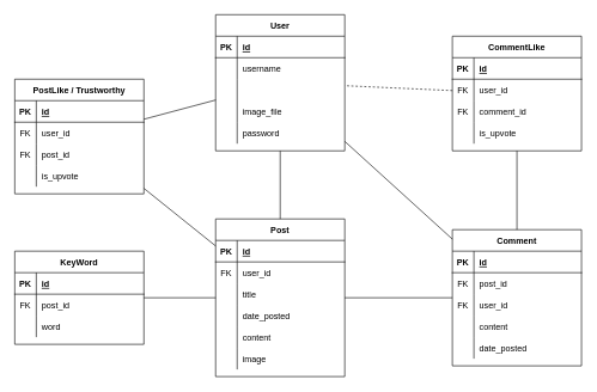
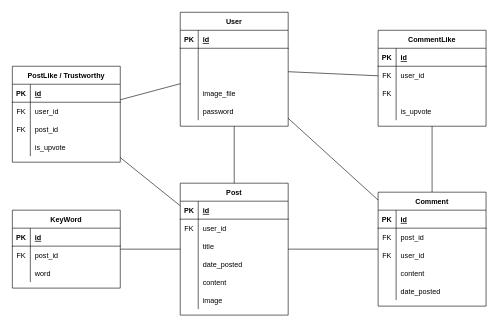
  <mxCell id="0" />
  <mxCell id="1" parent="0" />
  <mxCell id="2" value="User" style="shape=table;startSize=30;container=1;collapsible=1;childLayout=tableLayout;fixedRows=1;rowLines=0;fontStyle=1;align=center;resizeLast=1;" parent="1" vertex="1"><mxGeometry x="300" y="20" width="180" height="190" as="geometry" /></mxCell>
  <mxCell id="3" value="" style="shape=partialRectangle;collapsible=0;dropTarget=0;pointerEvents=0;fillColor=none;top=0;left=0;bottom=1;right=0;points=[[0,0.5],[1,0.5]];portConstraint=eastwest;" parent="2" vertex="1"><mxGeometry y="30" width="180" height="30" as="geometry" /></mxCell>
  <mxCell id="4" value="PK" style="shape=partialRectangle;connectable=0;fillColor=none;top=0;left=0;bottom=0;right=0;fontStyle=1;overflow=hidden;" parent="3" vertex="1"><mxGeometry width="30" height="30" as="geometry" /></mxCell>
  <mxCell id="5" value="id" style="shape=partialRectangle;connectable=0;fillColor=none;top=0;left=0;bottom=0;right=0;align=left;spacingLeft=6;fontStyle=5;overflow=hidden;" parent="3" vertex="1"><mxGeometry x="30" width="150" height="30" as="geometry" /></mxCell>
  <mxCell id="6" value="" style="shape=partialRectangle;collapsible=0;dropTarget=0;pointerEvents=0;fillColor=none;top=0;left=0;bottom=0;right=0;points=[[0,0.5],[1,0.5]];portConstraint=eastwest;" parent="2" vertex="1"><mxGeometry y="60" width="180" height="30" as="geometry" /></mxCell>
  <mxCell id="7" value="" style="shape=partialRectangle;connectable=0;fillColor=none;top=0;left=0;bottom=0;right=0;editable=1;overflow=hidden;" parent="6" vertex="1"><mxGeometry width="30" height="30" as="geometry" /></mxCell>
- <mxCell id="8" value="username" style="shape=partialRectangle;connectable=0;fillColor=none;top=0;left=0;bottom=0;right=0;align=left;spacingLeft=6;overflow=hidden;" parent="6" vertex="1"><mxGeometry x="30" width="150" height="30" as="geometry" /></mxCell>
  <mxCell id="9" value="" style="shape=partialRectangle;collapsible=0;dropTarget=0;pointerEvents=0;fillColor=none;top=0;left=0;bottom=0;right=0;points=[[0,0.5],[1,0.5]];portConstraint=eastwest;" parent="2" vertex="1"><mxGeometry y="90" width="180" height="30" as="geometry" /></mxCell>
  <mxCell id="10" value="" style="shape=partialRectangle;connectable=0;fillColor=none;top=0;left=0;bottom=0;right=0;editable=1;overflow=hidden;" parent="9" vertex="1"><mxGeometry width="30" height="30" as="geometry" /></mxCell>
  <mxCell id="11" value="" style="shape=partialRectangle;collapsible=0;dropTarget=0;pointerEvents=0;fillColor=none;top=0;left=0;bottom=0;right=0;points=[[0,0.5],[1,0.5]];portConstraint=eastwest;" parent="2" vertex="1"><mxGeometry y="120" width="180" height="30" as="geometry" /></mxCell>
  <mxCell id="12" value="" style="shape=partialRectangle;connectable=0;fillColor=none;top=0;left=0;bottom=0;right=0;editable=1;overflow=hidden;" parent="11" vertex="1"><mxGeometry width="30" height="30" as="geometry" /></mxCell>
  <mxCell id="13" value="image_file" style="shape=partialRectangle;connectable=0;fillColor=none;top=0;left=0;bottom=0;right=0;align=left;spacingLeft=6;overflow=hidden;" parent="11" vertex="1"><mxGeometry x="30" width="150" height="30" as="geometry" /></mxCell>
  <mxCell id="14" value="" style="shape=partialRectangle;collapsible=0;dropTarget=0;pointerEvents=0;fillColor=none;top=0;left=0;bottom=0;right=0;points=[[0,0.5],[1,0.5]];portConstraint=eastwest;" parent="2" vertex="1"><mxGeometry y="150" width="180" height="30" as="geometry" /></mxCell>
  <mxCell id="15" value="" style="shape=partialRectangle;connectable=0;fillColor=none;top=0;left=0;bottom=0;right=0;editable=1;overflow=hidden;" parent="14" vertex="1"><mxGeometry width="30" height="30" as="geometry" /></mxCell>
  <mxCell id="16" value="password" style="shape=partialRectangle;connectable=0;fillColor=none;top=0;left=0;bottom=0;right=0;align=left;spacingLeft=6;overflow=hidden;" parent="14" vertex="1"><mxGeometry x="30" width="150" height="30" as="geometry" /></mxCell>
  <mxCell id="17" value="Post" style="shape=table;startSize=30;container=1;collapsible=1;childLayout=tableLayout;fixedRows=1;rowLines=0;fontStyle=1;align=center;resizeLast=1;" parent="1" vertex="1"><mxGeometry x="300" y="305" width="180" height="220" as="geometry" /></mxCell>
  <mxCell id="18" value="" style="shape=partialRectangle;collapsible=0;dropTarget=0;pointerEvents=0;fillColor=none;top=0;left=0;bottom=1;right=0;points=[[0,0.5],[1,0.5]];portConstraint=eastwest;" parent="17" vertex="1"><mxGeometry y="30" width="180" height="30" as="geometry" /></mxCell>
  <mxCell id="19" value="PK" style="shape=partialRectangle;connectable=0;fillColor=none;top=0;left=0;bottom=0;right=0;fontStyle=1;overflow=hidden;" parent="18" vertex="1"><mxGeometry width="30" height="30" as="geometry" /></mxCell>
  <mxCell id="20" value="id" style="shape=partialRectangle;connectable=0;fillColor=none;top=0;left=0;bottom=0;right=0;align=left;spacingLeft=6;fontStyle=5;overflow=hidden;" parent="18" vertex="1"><mxGeometry x="30" width="150" height="30" as="geometry" /></mxCell>
  <mxCell id="21" value="" style="shape=partialRectangle;collapsible=0;dropTarget=0;pointerEvents=0;fillColor=none;top=0;left=0;bottom=0;right=0;points=[[0,0.5],[1,0.5]];portConstraint=eastwest;" parent="17" vertex="1"><mxGeometry y="60" width="180" height="30" as="geometry" /></mxCell>
  <mxCell id="22" value="FK" style="shape=partialRectangle;connectable=0;fillColor=none;top=0;left=0;bottom=0;right=0;fontStyle=0;overflow=hidden;" parent="21" vertex="1"><mxGeometry width="30" height="30" as="geometry" /></mxCell>
  <mxCell id="23" value="user_id" style="shape=partialRectangle;connectable=0;fillColor=none;top=0;left=0;bottom=0;right=0;align=left;spacingLeft=6;fontStyle=0;overflow=hidden;" parent="21" vertex="1"><mxGeometry x="30" width="150" height="30" as="geometry" /></mxCell>
  <mxCell id="24" value="" style="shape=partialRectangle;collapsible=0;dropTarget=0;pointerEvents=0;fillColor=none;top=0;left=0;bottom=0;right=0;points=[[0,0.5],[1,0.5]];portConstraint=eastwest;" parent="17" vertex="1"><mxGeometry y="90" width="180" height="30" as="geometry" /></mxCell>
  <mxCell id="25" value="" style="shape=partialRectangle;connectable=0;fillColor=none;top=0;left=0;bottom=0;right=0;editable=1;overflow=hidden;" parent="24" vertex="1"><mxGeometry width="30" height="30" as="geometry" /></mxCell>
  <mxCell id="26" value="title" style="shape=partialRectangle;connectable=0;fillColor=none;top=0;left=0;bottom=0;right=0;align=left;spacingLeft=6;overflow=hidden;" parent="24" vertex="1"><mxGeometry x="30" width="150" height="30" as="geometry" /></mxCell>
  <mxCell id="27" value="" style="shape=partialRectangle;collapsible=0;dropTarget=0;pointerEvents=0;fillColor=none;top=0;left=0;bottom=0;right=0;points=[[0,0.5],[1,0.5]];portConstraint=eastwest;" parent="17" vertex="1"><mxGeometry y="120" width="180" height="30" as="geometry" /></mxCell>
  <mxCell id="28" value="" style="shape=partialRectangle;connectable=0;fillColor=none;top=0;left=0;bottom=0;right=0;editable=1;overflow=hidden;" parent="27" vertex="1"><mxGeometry width="30" height="30" as="geometry" /></mxCell>
  <mxCell id="29" value="date_posted" style="shape=partialRectangle;connectable=0;fillColor=none;top=0;left=0;bottom=0;right=0;align=left;spacingLeft=6;overflow=hidden;" parent="27" vertex="1"><mxGeometry x="30" width="150" height="30" as="geometry" /></mxCell>
  <mxCell id="30" value="" style="shape=partialRectangle;collapsible=0;dropTarget=0;pointerEvents=0;fillColor=none;top=0;left=0;bottom=0;right=0;points=[[0,0.5],[1,0.5]];portConstraint=eastwest;" parent="17" vertex="1"><mxGeometry y="150" width="180" height="30" as="geometry" /></mxCell>
  <mxCell id="31" value="" style="shape=partialRectangle;connectable=0;fillColor=none;top=0;left=0;bottom=0;right=0;editable=1;overflow=hidden;" parent="30" vertex="1"><mxGeometry width="30" height="30" as="geometry" /></mxCell>
  <mxCell id="32" value="content" style="shape=partialRectangle;connectable=0;fillColor=none;top=0;left=0;bottom=0;right=0;align=left;spacingLeft=6;overflow=hidden;" parent="30" vertex="1"><mxGeometry x="30" width="150" height="30" as="geometry" /></mxCell>
  <mxCell id="33" value="" style="shape=partialRectangle;collapsible=0;dropTarget=0;pointerEvents=0;fillColor=none;top=0;left=0;bottom=0;right=0;points=[[0,0.5],[1,0.5]];portConstraint=eastwest;" parent="17" vertex="1"><mxGeometry y="180" width="180" height="30" as="geometry" /></mxCell>
  <mxCell id="34" value="" style="shape=partialRectangle;connectable=0;fillColor=none;top=0;left=0;bottom=0;right=0;editable=1;overflow=hidden;" parent="33" vertex="1"><mxGeometry width="30" height="30" as="geometry" /></mxCell>
  <mxCell id="35" value="image" style="shape=partialRectangle;connectable=0;fillColor=none;top=0;left=0;bottom=0;right=0;align=left;spacingLeft=6;overflow=hidden;" parent="33" vertex="1"><mxGeometry x="30" width="150" height="30" as="geometry" /></mxCell>
  <mxCell id="36" value="Comment" style="shape=table;startSize=30;container=1;collapsible=1;childLayout=tableLayout;fixedRows=1;rowLines=0;fontStyle=1;align=center;resizeLast=1;" parent="1" vertex="1"><mxGeometry x="630" y="320" width="180" height="190" as="geometry" /></mxCell>
  <mxCell id="37" value="" style="shape=partialRectangle;collapsible=0;dropTarget=0;pointerEvents=0;fillColor=none;top=0;left=0;bottom=1;right=0;points=[[0,0.5],[1,0.5]];portConstraint=eastwest;" parent="36" vertex="1"><mxGeometry y="30" width="180" height="30" as="geometry" /></mxCell>
  <mxCell id="38" value="PK" style="shape=partialRectangle;connectable=0;fillColor=none;top=0;left=0;bottom=0;right=0;fontStyle=1;overflow=hidden;" parent="37" vertex="1"><mxGeometry width="30" height="30" as="geometry" /></mxCell>
  <mxCell id="39" value="id" style="shape=partialRectangle;connectable=0;fillColor=none;top=0;left=0;bottom=0;right=0;align=left;spacingLeft=6;fontStyle=5;overflow=hidden;" parent="37" vertex="1"><mxGeometry x="30" width="150" height="30" as="geometry" /></mxCell>
  <mxCell id="40" value="" style="shape=partialRectangle;collapsible=0;dropTarget=0;pointerEvents=0;fillColor=none;top=0;left=0;bottom=0;right=0;points=[[0,0.5],[1,0.5]];portConstraint=eastwest;" parent="36" vertex="1"><mxGeometry y="60" width="180" height="30" as="geometry" /></mxCell>
  <mxCell id="41" value="FK" style="shape=partialRectangle;connectable=0;fillColor=none;top=0;left=0;bottom=0;right=0;fontStyle=0;overflow=hidden;" parent="40" vertex="1"><mxGeometry width="30" height="30" as="geometry" /></mxCell>
  <mxCell id="42" value="post_id" style="shape=partialRectangle;connectable=0;fillColor=none;top=0;left=0;bottom=0;right=0;align=left;spacingLeft=6;fontStyle=0;overflow=hidden;" parent="40" vertex="1"><mxGeometry x="30" width="150" height="30" as="geometry" /></mxCell>
  <mxCell id="43" value="" style="shape=partialRectangle;collapsible=0;dropTarget=0;pointerEvents=0;fillColor=none;top=0;left=0;bottom=0;right=0;points=[[0,0.5],[1,0.5]];portConstraint=eastwest;" parent="36" vertex="1"><mxGeometry y="90" width="180" height="30" as="geometry" /></mxCell>
  <mxCell id="44" value="FK" style="shape=partialRectangle;connectable=0;fillColor=none;top=0;left=0;bottom=0;right=0;fontStyle=0;overflow=hidden;" parent="43" vertex="1"><mxGeometry width="30" height="30" as="geometry" /></mxCell>
  <mxCell id="45" value="user_id" style="shape=partialRectangle;connectable=0;fillColor=none;top=0;left=0;bottom=0;right=0;align=left;spacingLeft=6;fontStyle=0;overflow=hidden;" parent="43" vertex="1"><mxGeometry x="30" width="150" height="30" as="geometry" /></mxCell>
  <mxCell id="46" value="" style="shape=partialRectangle;collapsible=0;dropTarget=0;pointerEvents=0;fillColor=none;top=0;left=0;bottom=0;right=0;points=[[0,0.5],[1,0.5]];portConstraint=eastwest;" parent="36" vertex="1"><mxGeometry y="120" width="180" height="30" as="geometry" /></mxCell>
  <mxCell id="47" value="" style="shape=partialRectangle;connectable=0;fillColor=none;top=0;left=0;bottom=0;right=0;editable=1;overflow=hidden;" parent="46" vertex="1"><mxGeometry width="30" height="30" as="geometry" /></mxCell>
  <mxCell id="48" value="content" style="shape=partialRectangle;connectable=0;fillColor=none;top=0;left=0;bottom=0;right=0;align=left;spacingLeft=6;overflow=hidden;" parent="46" vertex="1"><mxGeometry x="30" width="150" height="30" as="geometry" /></mxCell>
  <mxCell id="49" value="" style="shape=partialRectangle;collapsible=0;dropTarget=0;pointerEvents=0;fillColor=none;top=0;left=0;bottom=0;right=0;points=[[0,0.5],[1,0.5]];portConstraint=eastwest;" parent="36" vertex="1"><mxGeometry y="150" width="180" height="30" as="geometry" /></mxCell>
  <mxCell id="50" value="" style="shape=partialRectangle;connectable=0;fillColor=none;top=0;left=0;bottom=0;right=0;editable=1;overflow=hidden;" parent="49" vertex="1"><mxGeometry width="30" height="30" as="geometry" /></mxCell>
  <mxCell id="51" value="date_posted" style="shape=partialRectangle;connectable=0;fillColor=none;top=0;left=0;bottom=0;right=0;align=left;spacingLeft=6;overflow=hidden;" parent="49" vertex="1"><mxGeometry x="30" width="150" height="30" as="geometry" /></mxCell>
  <mxCell id="52" value="CommentLike" style="shape=table;startSize=30;container=1;collapsible=1;childLayout=tableLayout;fixedRows=1;rowLines=0;fontStyle=1;align=center;resizeLast=1;" parent="1" vertex="1"><mxGeometry x="630" y="50" width="180" height="160" as="geometry" /></mxCell>
  <mxCell id="53" value="" style="shape=partialRectangle;collapsible=0;dropTarget=0;pointerEvents=0;fillColor=none;top=0;left=0;bottom=1;right=0;points=[[0,0.5],[1,0.5]];portConstraint=eastwest;" parent="52" vertex="1"><mxGeometry y="30" width="180" height="30" as="geometry" /></mxCell>
  <mxCell id="54" value="PK" style="shape=partialRectangle;connectable=0;fillColor=none;top=0;left=0;bottom=0;right=0;fontStyle=1;overflow=hidden;" parent="53" vertex="1"><mxGeometry width="30" height="30" as="geometry" /></mxCell>
  <mxCell id="55" value="id" style="shape=partialRectangle;connectable=0;fillColor=none;top=0;left=0;bottom=0;right=0;align=left;spacingLeft=6;fontStyle=5;overflow=hidden;" parent="53" vertex="1"><mxGeometry x="30" width="150" height="30" as="geometry" /></mxCell>
  <mxCell id="56" value="" style="shape=partialRectangle;collapsible=0;dropTarget=0;pointerEvents=0;fillColor=none;top=0;left=0;bottom=0;right=0;points=[[0,0.5],[1,0.5]];portConstraint=eastwest;" parent="52" vertex="1"><mxGeometry y="60" width="180" height="30" as="geometry" /></mxCell>
  <mxCell id="57" value="FK" style="shape=partialRectangle;connectable=0;fillColor=none;top=0;left=0;bottom=0;right=0;fontStyle=0;overflow=hidden;" parent="56" vertex="1"><mxGeometry width="30" height="30" as="geometry" /></mxCell>
  <mxCell id="58" value="user_id" style="shape=partialRectangle;connectable=0;fillColor=none;top=0;left=0;bottom=0;right=0;align=left;spacingLeft=6;fontStyle=0;overflow=hidden;" parent="56" vertex="1"><mxGeometry x="30" width="150" height="30" as="geometry" /></mxCell>
  <mxCell id="59" value="" style="shape=partialRectangle;collapsible=0;dropTarget=0;pointerEvents=0;fillColor=none;top=0;left=0;bottom=0;right=0;points=[[0,0.5],[1,0.5]];portConstraint=eastwest;" parent="52" vertex="1"><mxGeometry y="90" width="180" height="30" as="geometry" /></mxCell>
  <mxCell id="60" value="FK" style="shape=partialRectangle;connectable=0;fillColor=none;top=0;left=0;bottom=0;right=0;fontStyle=0;overflow=hidden;" parent="59" vertex="1"><mxGeometry width="30" height="30" as="geometry" /></mxCell>
- <mxCell id="61" value="comment_id" style="shape=partialRectangle;connectable=0;fillColor=none;top=0;left=0;bottom=0;right=0;align=left;spacingLeft=6;fontStyle=0;overflow=hidden;" parent="59" vertex="1"><mxGeometry x="30" width="150" height="30" as="geometry" /></mxCell>
  <mxCell id="62" value="" style="shape=partialRectangle;collapsible=0;dropTarget=0;pointerEvents=0;fillColor=none;top=0;left=0;bottom=0;right=0;points=[[0,0.5],[1,0.5]];portConstraint=eastwest;" parent="52" vertex="1"><mxGeometry y="120" width="180" height="30" as="geometry" /></mxCell>
  <mxCell id="63" value="" style="shape=partialRectangle;connectable=0;fillColor=none;top=0;left=0;bottom=0;right=0;editable=1;overflow=hidden;" parent="62" vertex="1"><mxGeometry width="30" height="30" as="geometry" /></mxCell>
  <mxCell id="64" value="is_upvote" style="shape=partialRectangle;connectable=0;fillColor=none;top=0;left=0;bottom=0;right=0;align=left;spacingLeft=6;overflow=hidden;" parent="62" vertex="1"><mxGeometry x="30" width="150" height="30" as="geometry" /></mxCell>
  <mxCell id="65" value="" style="endArrow=none;html=1;" parent="1" source="17" target="2" edge="1"><mxGeometry width="50" height="50" relative="1" as="geometry"><mxPoint x="200" y="280" as="sourcePoint" /><mxPoint x="250" y="230" as="targetPoint" /></mxGeometry></mxCell>
- <mxCell id="66" value="" style="endArrow=none;html=1;dashed=1;" parent="1" source="52" target="2" edge="1"><mxGeometry width="50" height="50" relative="1" as="geometry"><mxPoint x="900" y="360" as="sourcePoint" /><mxPoint x="950" y="310" as="targetPoint" /></mxGeometry></mxCell>
+ <mxCell id="66" value="" style="endArrow=none;html=1;" parent="1" source="52" target="2" edge="1"><mxGeometry width="50" height="50" relative="1" as="geometry"><mxPoint x="900" y="360" as="sourcePoint" /><mxPoint x="950" y="310" as="targetPoint" /></mxGeometry></mxCell>
  <mxCell id="67" value="" style="endArrow=none;html=1;" parent="1" source="36" target="52" edge="1"><mxGeometry width="50" height="50" relative="1" as="geometry"><mxPoint x="910" y="370" as="sourcePoint" /><mxPoint x="960" y="320" as="targetPoint" /></mxGeometry></mxCell>
  <mxCell id="68" value="" style="endArrow=none;html=1;" parent="1" source="36" target="17" edge="1"><mxGeometry width="50" height="50" relative="1" as="geometry"><mxPoint x="920" y="380" as="sourcePoint" /><mxPoint x="970" y="330" as="targetPoint" /></mxGeometry></mxCell>
  <mxCell id="69" value="" style="endArrow=none;html=1;" parent="1" source="36" target="2" edge="1"><mxGeometry width="50" height="50" relative="1" as="geometry"><mxPoint x="930" y="390" as="sourcePoint" /><mxPoint x="980" y="340" as="targetPoint" /></mxGeometry></mxCell>
  <mxCell id="70" value="PostLike / Trustworthy" style="shape=table;startSize=30;container=1;collapsible=1;childLayout=tableLayout;fixedRows=1;rowLines=0;fontStyle=1;align=center;resizeLast=1;" parent="1" vertex="1"><mxGeometry x="20" y="110" width="180" height="160" as="geometry" /></mxCell>
  <mxCell id="71" value="" style="shape=partialRectangle;collapsible=0;dropTarget=0;pointerEvents=0;fillColor=none;top=0;left=0;bottom=1;right=0;points=[[0,0.5],[1,0.5]];portConstraint=eastwest;" parent="70" vertex="1"><mxGeometry y="30" width="180" height="30" as="geometry" /></mxCell>
  <mxCell id="72" value="PK" style="shape=partialRectangle;connectable=0;fillColor=none;top=0;left=0;bottom=0;right=0;fontStyle=1;overflow=hidden;" parent="71" vertex="1"><mxGeometry width="30" height="30" as="geometry" /></mxCell>
  <mxCell id="73" value="id" style="shape=partialRectangle;connectable=0;fillColor=none;top=0;left=0;bottom=0;right=0;align=left;spacingLeft=6;fontStyle=5;overflow=hidden;" parent="71" vertex="1"><mxGeometry x="30" width="150" height="30" as="geometry" /></mxCell>
  <mxCell id="74" value="" style="shape=partialRectangle;collapsible=0;dropTarget=0;pointerEvents=0;fillColor=none;top=0;left=0;bottom=0;right=0;points=[[0,0.5],[1,0.5]];portConstraint=eastwest;" parent="70" vertex="1"><mxGeometry y="60" width="180" height="30" as="geometry" /></mxCell>
  <mxCell id="75" value="FK" style="shape=partialRectangle;connectable=0;fillColor=none;top=0;left=0;bottom=0;right=0;fontStyle=0;overflow=hidden;" parent="74" vertex="1"><mxGeometry width="30" height="30" as="geometry" /></mxCell>
  <mxCell id="76" value="user_id" style="shape=partialRectangle;connectable=0;fillColor=none;top=0;left=0;bottom=0;right=0;align=left;spacingLeft=6;fontStyle=0;overflow=hidden;" parent="74" vertex="1"><mxGeometry x="30" width="150" height="30" as="geometry" /></mxCell>
  <mxCell id="77" value="" style="shape=partialRectangle;collapsible=0;dropTarget=0;pointerEvents=0;fillColor=none;top=0;left=0;bottom=0;right=0;points=[[0,0.5],[1,0.5]];portConstraint=eastwest;" parent="70" vertex="1"><mxGeometry y="90" width="180" height="30" as="geometry" /></mxCell>
  <mxCell id="78" value="FK" style="shape=partialRectangle;connectable=0;fillColor=none;top=0;left=0;bottom=0;right=0;fontStyle=0;overflow=hidden;" parent="77" vertex="1"><mxGeometry width="30" height="30" as="geometry" /></mxCell>
  <mxCell id="79" value="post_id" style="shape=partialRectangle;connectable=0;fillColor=none;top=0;left=0;bottom=0;right=0;align=left;spacingLeft=6;fontStyle=0;overflow=hidden;" parent="77" vertex="1"><mxGeometry x="30" width="150" height="30" as="geometry" /></mxCell>
  <mxCell id="80" value="" style="shape=partialRectangle;collapsible=0;dropTarget=0;pointerEvents=0;fillColor=none;top=0;left=0;bottom=0;right=0;points=[[0,0.5],[1,0.5]];portConstraint=eastwest;" parent="70" vertex="1"><mxGeometry y="120" width="180" height="30" as="geometry" /></mxCell>
  <mxCell id="81" value="" style="shape=partialRectangle;connectable=0;fillColor=none;top=0;left=0;bottom=0;right=0;editable=1;overflow=hidden;" parent="80" vertex="1"><mxGeometry width="30" height="30" as="geometry" /></mxCell>
  <mxCell id="82" value="is_upvote" style="shape=partialRectangle;connectable=0;fillColor=none;top=0;left=0;bottom=0;right=0;align=left;spacingLeft=6;overflow=hidden;" parent="80" vertex="1"><mxGeometry x="30" width="150" height="30" as="geometry" /></mxCell>
  <mxCell id="83" value="" style="endArrow=none;html=1;" parent="1" source="70" target="2" edge="1"><mxGeometry width="50" height="50" relative="1" as="geometry"><mxPoint x="60" y="490" as="sourcePoint" /><mxPoint x="110" y="440" as="targetPoint" /></mxGeometry></mxCell>
  <mxCell id="84" value="" style="endArrow=none;html=1;" parent="1" source="17" target="70" edge="1"><mxGeometry width="50" height="50" relative="1" as="geometry"><mxPoint x="130" y="460" as="sourcePoint" /><mxPoint x="180" y="410" as="targetPoint" /></mxGeometry></mxCell>
  <mxCell id="85" value="KeyWord" style="shape=table;startSize=30;container=1;collapsible=1;childLayout=tableLayout;fixedRows=1;rowLines=0;fontStyle=1;align=center;resizeLast=1;" parent="1" vertex="1"><mxGeometry x="20" y="350" width="180" height="130" as="geometry" /></mxCell>
  <mxCell id="86" value="" style="shape=partialRectangle;collapsible=0;dropTarget=0;pointerEvents=0;fillColor=none;top=0;left=0;bottom=1;right=0;points=[[0,0.5],[1,0.5]];portConstraint=eastwest;" parent="85" vertex="1"><mxGeometry y="30" width="180" height="30" as="geometry" /></mxCell>
  <mxCell id="87" value="PK" style="shape=partialRectangle;connectable=0;fillColor=none;top=0;left=0;bottom=0;right=0;fontStyle=1;overflow=hidden;" parent="86" vertex="1"><mxGeometry width="30" height="30" as="geometry" /></mxCell>
  <mxCell id="88" value="id" style="shape=partialRectangle;connectable=0;fillColor=none;top=0;left=0;bottom=0;right=0;align=left;spacingLeft=6;fontStyle=5;overflow=hidden;" parent="86" vertex="1"><mxGeometry x="30" width="150" height="30" as="geometry" /></mxCell>
  <mxCell id="89" value="" style="shape=partialRectangle;collapsible=0;dropTarget=0;pointerEvents=0;fillColor=none;top=0;left=0;bottom=0;right=0;points=[[0,0.5],[1,0.5]];portConstraint=eastwest;" parent="85" vertex="1"><mxGeometry y="60" width="180" height="30" as="geometry" /></mxCell>
  <mxCell id="90" value="FK" style="shape=partialRectangle;connectable=0;fillColor=none;top=0;left=0;bottom=0;right=0;fontStyle=0;overflow=hidden;" parent="89" vertex="1"><mxGeometry width="30" height="30" as="geometry" /></mxCell>
  <mxCell id="91" value="post_id" style="shape=partialRectangle;connectable=0;fillColor=none;top=0;left=0;bottom=0;right=0;align=left;spacingLeft=6;fontStyle=0;overflow=hidden;" parent="89" vertex="1"><mxGeometry x="30" width="150" height="30" as="geometry" /></mxCell>
  <mxCell id="92" value="" style="shape=partialRectangle;collapsible=0;dropTarget=0;pointerEvents=0;fillColor=none;top=0;left=0;bottom=0;right=0;points=[[0,0.5],[1,0.5]];portConstraint=eastwest;" parent="85" vertex="1"><mxGeometry y="90" width="180" height="30" as="geometry" /></mxCell>
  <mxCell id="93" value="" style="shape=partialRectangle;connectable=0;fillColor=none;top=0;left=0;bottom=0;right=0;editable=1;overflow=hidden;" parent="92" vertex="1"><mxGeometry width="30" height="30" as="geometry" /></mxCell>
  <mxCell id="94" value="word" style="shape=partialRectangle;connectable=0;fillColor=none;top=0;left=0;bottom=0;right=0;align=left;spacingLeft=6;overflow=hidden;" parent="92" vertex="1"><mxGeometry x="30" width="150" height="30" as="geometry" /></mxCell>
  <mxCell id="95" value="" style="endArrow=none;html=1;" parent="1" source="85" target="17" edge="1"><mxGeometry width="50" height="50" relative="1" as="geometry"><mxPoint x="340" y="710" as="sourcePoint" /><mxPoint x="390" y="660" as="targetPoint" /></mxGeometry></mxCell>
